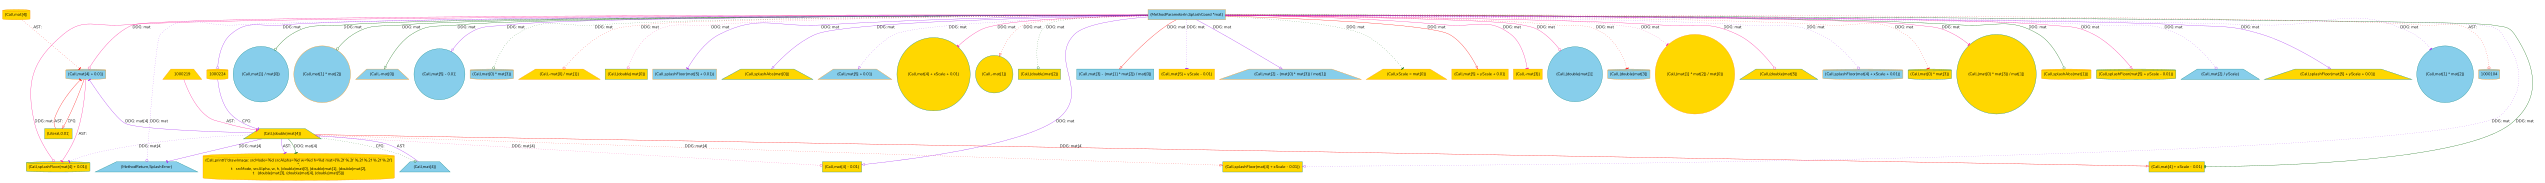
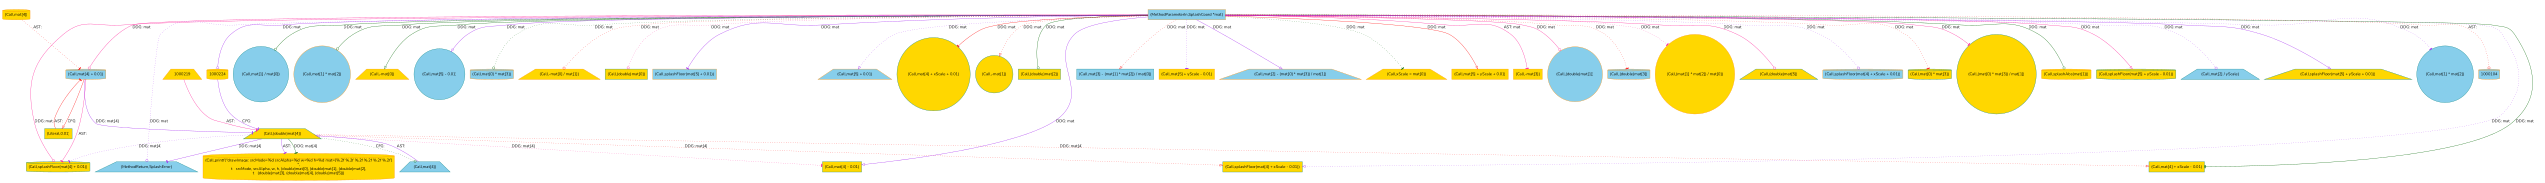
  digraph {
    fontname=Nunito
    node [color=teal fillcolor=gold fontname=Nunito shape=trapezium style=filled]
    edge [arrowhead=tee color=purple fontname=Nunito style=solid]
    n1 [color=darkorange fillcolor=skyblue label="(Call,mat[4] + 0.01)" shape=cylinder]
    n2 [label="(Literal,0.01)" shape=box]
    n3 [label="(Call,splashFloor(mat[4] + 0.01))" shape=cylinder]
    n4 [label="(Call,(double)mat[4])"]
    n5 [label="(Call,mat[4] - 0.01)" shape=box]
    n6 [label="(Call,splashFloor(mat[4] + xScale - 0.01))" shape=box]
    n7 [color=darkorange label="(Call,printf(\"drawImage: srcMode=%d srcAlpha=%d w=%d h=%d mat=[%.2f %.2f %.2f %.2f %.2f %.2f]\n\",\n\t   srcMode, srcAlpha, w, h, (double)mat[0], (double)mat[1], (double)mat[2],\n\t   (double)mat[3], (double)mat[4], (double)mat[5]))" shape=cylinder]
    n8 [fillcolor=skyblue label="(MethodReturn,SplashError)"]
    n9 [fillcolor=skyblue label="(Call,mat[4])"]
    n10 [label="(Call,mat[4] + xScale - 0.01)" shape=box]
    n11 [color=darkorange fillcolor=skyblue label="(MethodParameterIn,SplashCoord *mat)" shape=box]
    n12 [fillcolor=skyblue label="(Call,mat[1] / mat[0])" shape=circle]
    n13 [color=darkorange fillcolor=skyblue label="(Call,mat[1] * mat[2])" shape=circle]
-   n14 [color=darkorange fillcolor=skyblue label="(Call,-mat[0])"]
+   n14 [color=darkorange label="(Call,-mat[0])"]
    n15 [fillcolor=skyblue label="(Call,mat[5] - 0.01)" shape=circle]
    n16 [color=darkorange fillcolor=skyblue label="(Call,mat[0] * mat[3])" shape=cylinder]
    n17 [color=darkorange label="(Call,-mat[0] / mat[1])"]
    n18 [label="(Call,(double)mat[0])" shape=box]
    n19 [color=darkorange fillcolor=skyblue label="(Call,splashFloor(mat[5] + 0.01))" shape=box]
-   n20 [label="(Call,splashAbs(mat[0]))"]
    n21 [color=darkorange fillcolor=skyblue label="(Call,mat[5] + 0.01)"]
    n22 [label="(Call,mat[4] + xScale + 0.01)" shape=circle]
    n23 [label="(Call,-mat[1])" shape=circle]
    n24 [label="(Call,(double)mat[2])" shape=box]
    n25 [fillcolor=skyblue label="(Call,mat[3] - (mat[1] * mat[2]) / mat[0])" shape=box]
    n26 [color=darkorange label="(Call,mat[5] + yScale - 0.01)" shape=box]
    n27 [color=darkorange fillcolor=skyblue label="(Call,mat[2] - (mat[0] * mat[3]) / mat[1])"]
    n28 [color=darkorange label="(Call,xScale = mat[0])"]
    n29 [color=darkorange label="(Call,mat[5] + yScale + 0.01)" shape=box]
    n30 [color=darkorange label="(Call,-mat[3])" shape=box]
-   n31 [fillcolor=skyblue label="(Call,(double)mat[1])" shape=circle]
+   n31 [color=darkorange fillcolor=skyblue label="(Call,(double)mat[1])" shape=circle]
    n32 [color=darkorange fillcolor=skyblue label="(Call,(double)mat[3])" shape=cylinder]
    n33 [color=darkorange label="(Call,(mat[1] * mat[2]) / mat[0])" shape=circle]
    n34 [label="(Call,(double)mat[5])"]
    n35 [color=darkorange fillcolor=skyblue label="(Call,splashFloor(mat[4] + xScale + 0.01))" shape=cylinder]
    n36 [label="(Call,mat[0] * mat[3])" shape=cylinder]
    n37 [label="(Call,(mat[0] * mat[3]) / mat[1])" shape=circle]
    n38 [color=darkorange label="(Call,splashAbs(mat[1]))" shape=cylinder]
    n39 [label="(Call,splashFloor(mat[5] + yScale - 0.01))" shape=cylinder]
    n40 [fillcolor=skyblue label="(Call,mat[2] / yScale)"]
    n41 [label="(Call,splashFloor(mat[5] + yScale + 0.01))"]
    n42 [fillcolor=skyblue label="(Call,mat[1] * mat[2])" shape=circle]
    1000104 [color=darkorange fillcolor=skyblue shape=cylinder]
    1000224 [color=darkorange shape=cylinder]
    n45 [color=darkorange label="(Call,mat[4])" shape=cylinder]
    1000219 [color=darkorange]
    n1 -> n2 [arrowhead=onormal color=red label="CFG: "]
    n1 -> n3 [color=deeppink label="AST: "]
    n2 -> n1 [color=red label="AST: "]
-   n4 -> n1 [label="DDG: mat[4]"]
+   n1 -> n4 [label="DDG: mat[4]"]
    n4 -> n3 [label="DDG: mat[4]" style=dotted]
-   n4 -> n5 [arrowhead=odot color=deeppink label="DDG: mat[4]" style=dotted]
+   n4 -> n5 [color=deeppink label="DDG: mat[4]" style=dotted]
    n4 -> n6 [arrowhead=onormal color=red label="DDG: mat[4]" style=dotted]
    n4 -> n7 [label="AST: "]
    n4 -> n7 [color=darkgreen label="DDG: mat[4]"]
    n4 -> n8 [label="DDG: mat[4]"]
    n4 -> n9 [arrowhead=odot color=darkgreen label="CFG: " style=dotted]
-   n4 -> n10 [arrowhead=onormal color=red label="DDG: mat[4]"]
+   n4 -> n10 [arrowhead=onormal color=red label="DDG: mat[4]" style=dotted]
    n9 -> n4 [arrowhead=onormal label="AST: "]
    n11 -> n1 [arrowhead=odot color=deeppink label="DDG: mat"]
    n11 -> n3 [arrowhead=odot color=deeppink label="DDG: mat"]
    n11 -> n5 [arrowhead=onormal label="DDG: mat"]
    n11 -> n6 [arrowhead=onormal label="DDG: mat" style=dotted]
    n11 -> n8 [arrowhead=odot label="DDG: mat" style=dotted]
    n11 -> n10 [color=darkgreen label="DDG: mat"]
    n11 -> n12 [arrowhead=odot color=darkgreen label="DDG: mat"]
    n11 -> n13 [arrowhead=odot color=darkgreen label="DDG: mat"]
    n11 -> n14 [arrowhead=onormal color=darkgreen label="DDG: mat"]
    n11 -> n15 [arrowhead=onormal label="DDG: mat"]
    n11 -> n16 [arrowhead=odot color=darkgreen label="DDG: mat" style=dotted]
    n11 -> n17 [arrowhead=odot color=red label="DDG: mat" style=dotted]
    n11 -> n18 [arrowhead=odot color=deeppink label="DDG: mat" style=dotted]
    n11 -> n19 [label="DDG: mat"]
-   n11 -> n20 [arrowhead=onormal label="DDG: mat"]
    n11 -> n21 [arrowhead=onormal label="DDG: mat" style=dotted]
-   n11 -> n22 [color=deeppink label="DDG: mat"]
+   n11 -> n22 [color=red label="DDG: mat"]
    n11 -> n23 [arrowhead=onormal color=red label="DDG: mat" style=dotted]
-   n11 -> n24 [arrowhead=odot color=darkgreen label="DDG: mat" style=dotted]
-   n11 -> n25 [arrowhead=onormal color=red label="DDG: mat"]
+   n11 -> n24 [arrowhead=odot color=darkgreen label="DDG: mat"]
+   n11 -> n25 [arrowhead=onormal color=red label="DDG: mat" style=dotted]
    n11 -> n26 [label="DDG: mat" style=dotted]
    n11 -> n27 [arrowhead=onormal label="DDG: mat"]
    n11 -> n28 [color=darkgreen label="DDG: mat" style=dotted]
    n11 -> n29 [arrowhead=onormal color=red label="DDG: mat"]
-   n11 -> n30 [color=deeppink label="DDG: mat"]
+   n11 -> n30 [color=deeppink label="AST: mat"]
    n11 -> n31 [arrowhead=odot color=deeppink label="DDG: mat"]
    n11 -> n32 [color=red label="DDG: mat" style=dotted]
    n11 -> n33 [color=deeppink label="DDG: mat" style=dotted]
    n11 -> n34 [arrowhead=odot color=deeppink label="DDG: mat"]
    n11 -> n35 [arrowhead=odot label="DDG: mat" style=dotted]
    n11 -> n36 [color=red label="DDG: mat" style=dotted]
    n11 -> n37 [color=deeppink label="DDG: mat"]
    n11 -> n38 [arrowhead=odot color=darkgreen label="DDG: mat"]
    n11 -> n39 [arrowhead=onormal color=deeppink label="DDG: mat"]
    n11 -> n40 [arrowhead=odot label="DDG: mat" style=dotted]
    n11 -> n41 [arrowhead=onormal label="DDG: mat"]
    n11 -> n42 [label="DDG: mat" style=dotted]
    n11 -> 1000104 [arrowhead=odot color=red label="AST: " style=dotted]
    n11 -> 1000224 [arrowhead=odot label="DDG: mat"]
    1000224 -> n4 [label="CFG: "]
    n45 -> n1 [color=red label="AST: " style=dotted]
    1000219 -> n4 [color=deeppink label="AST: "]
  }
